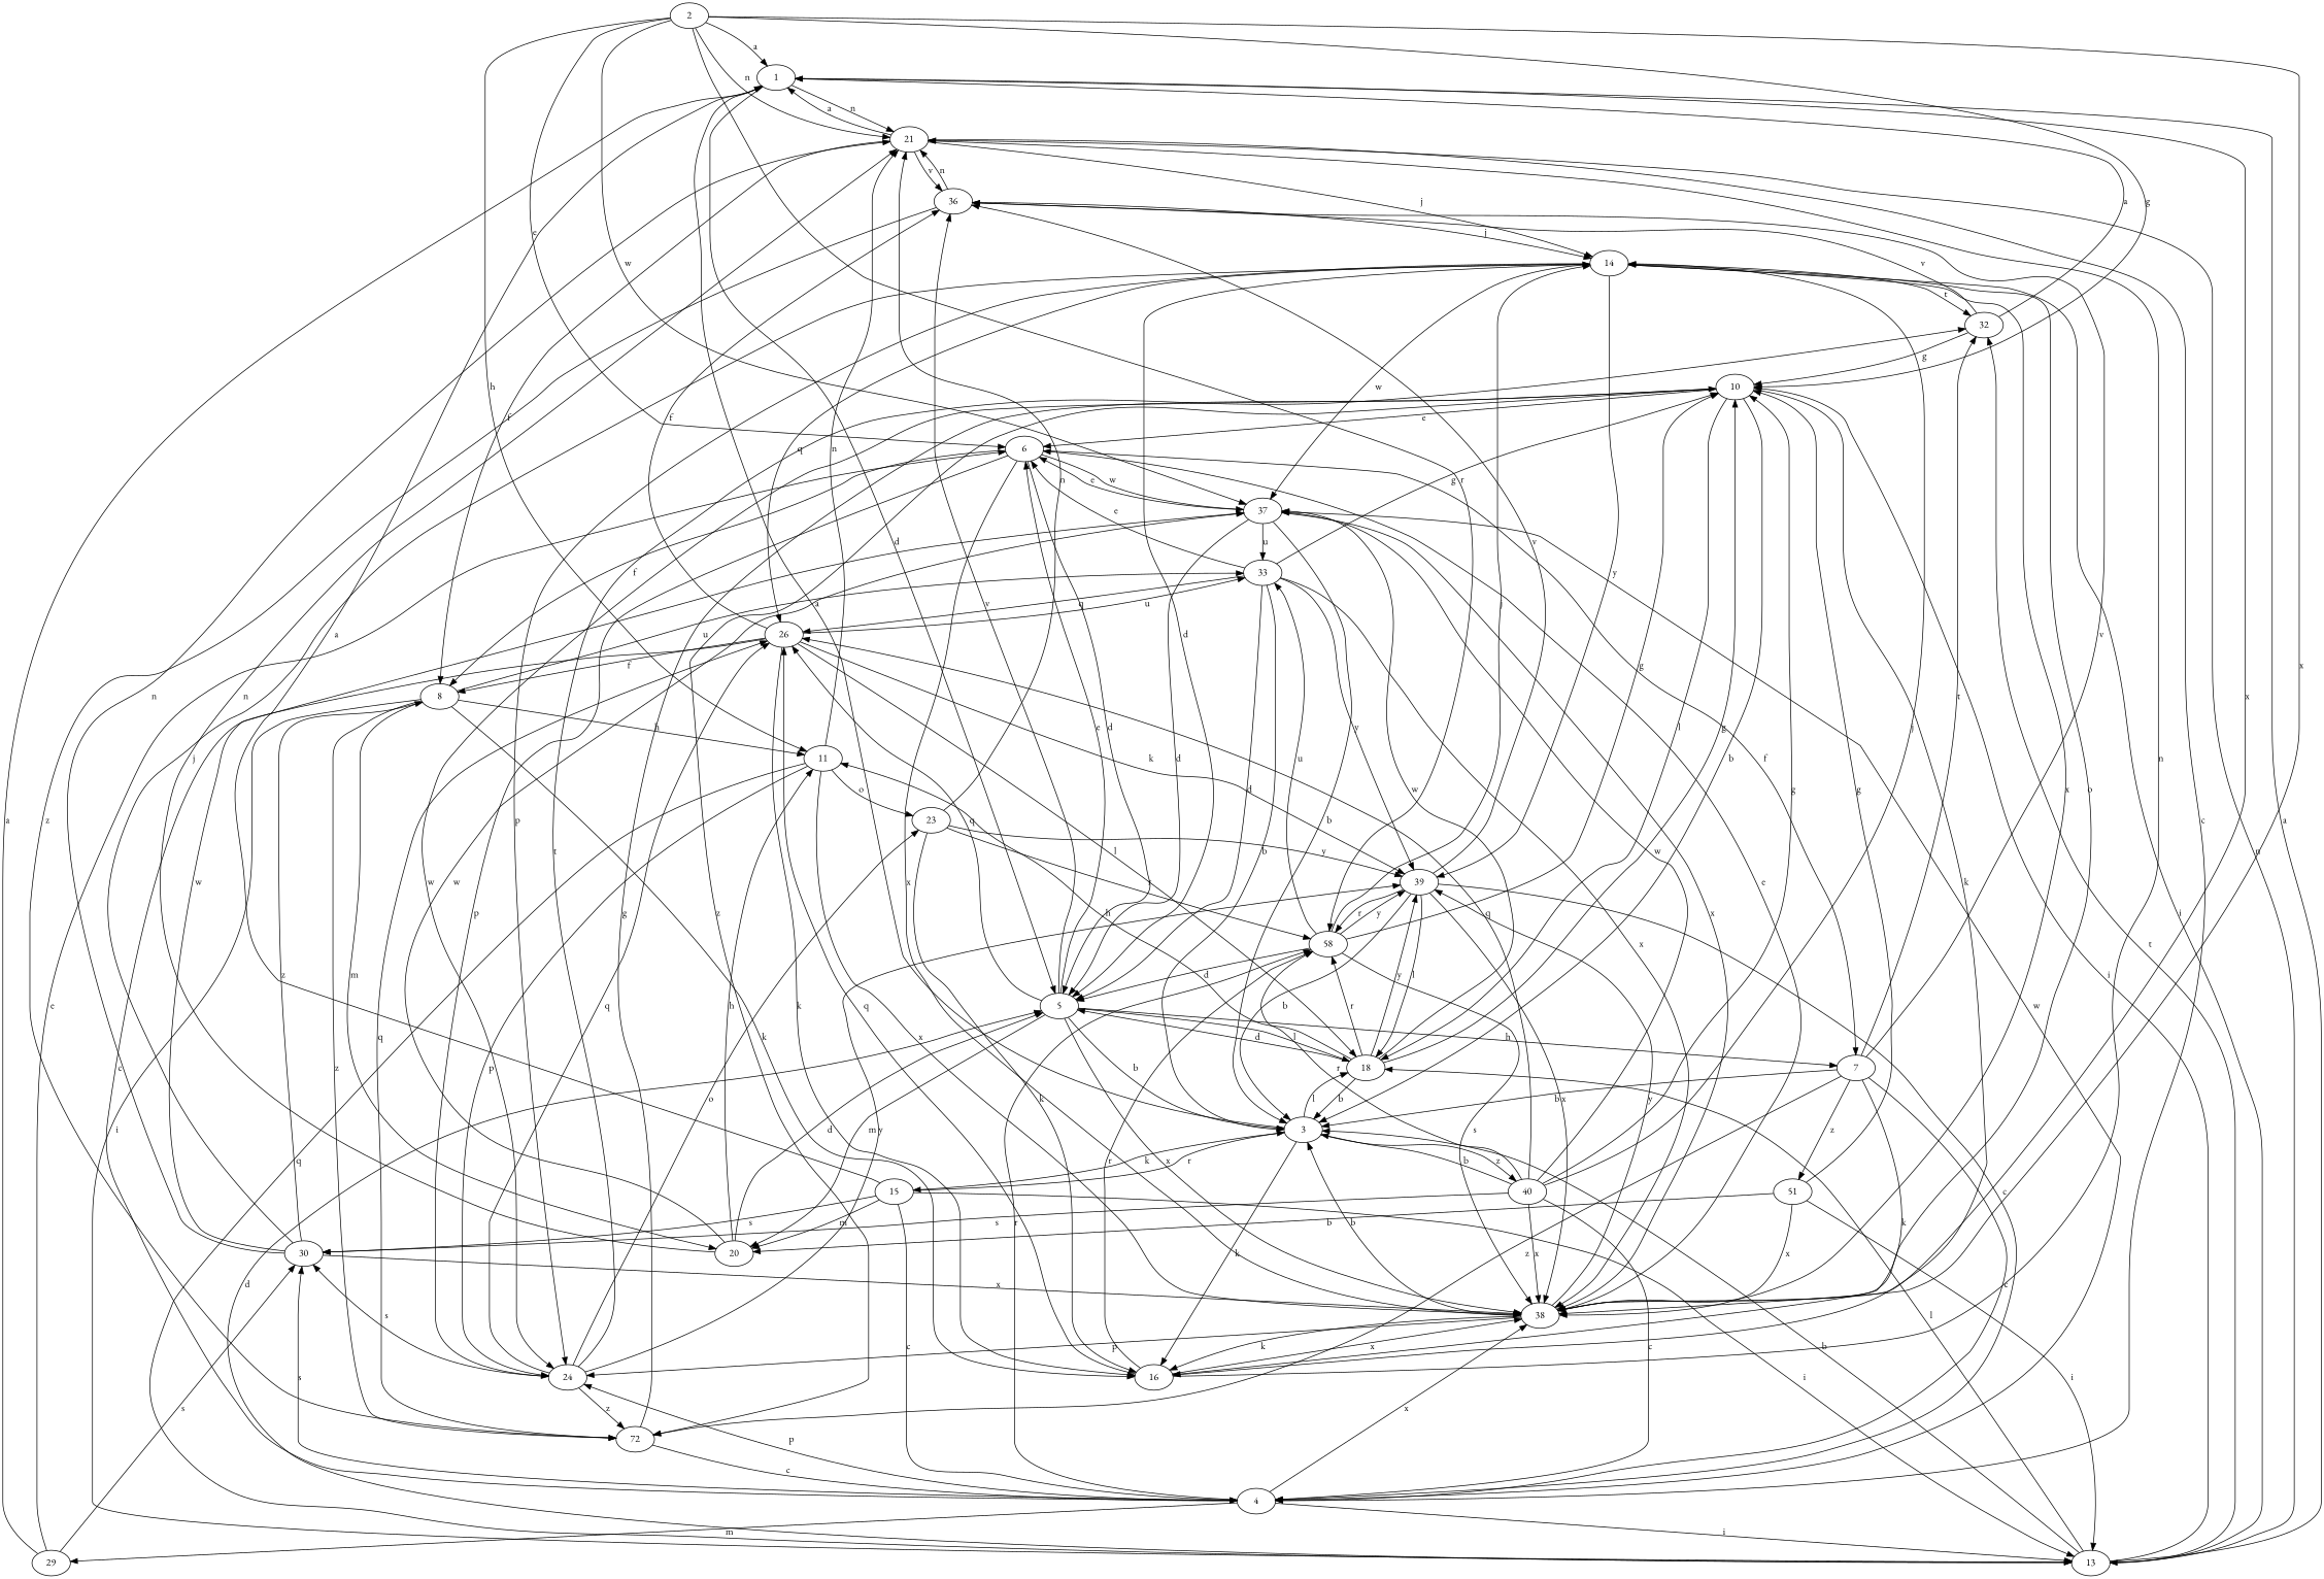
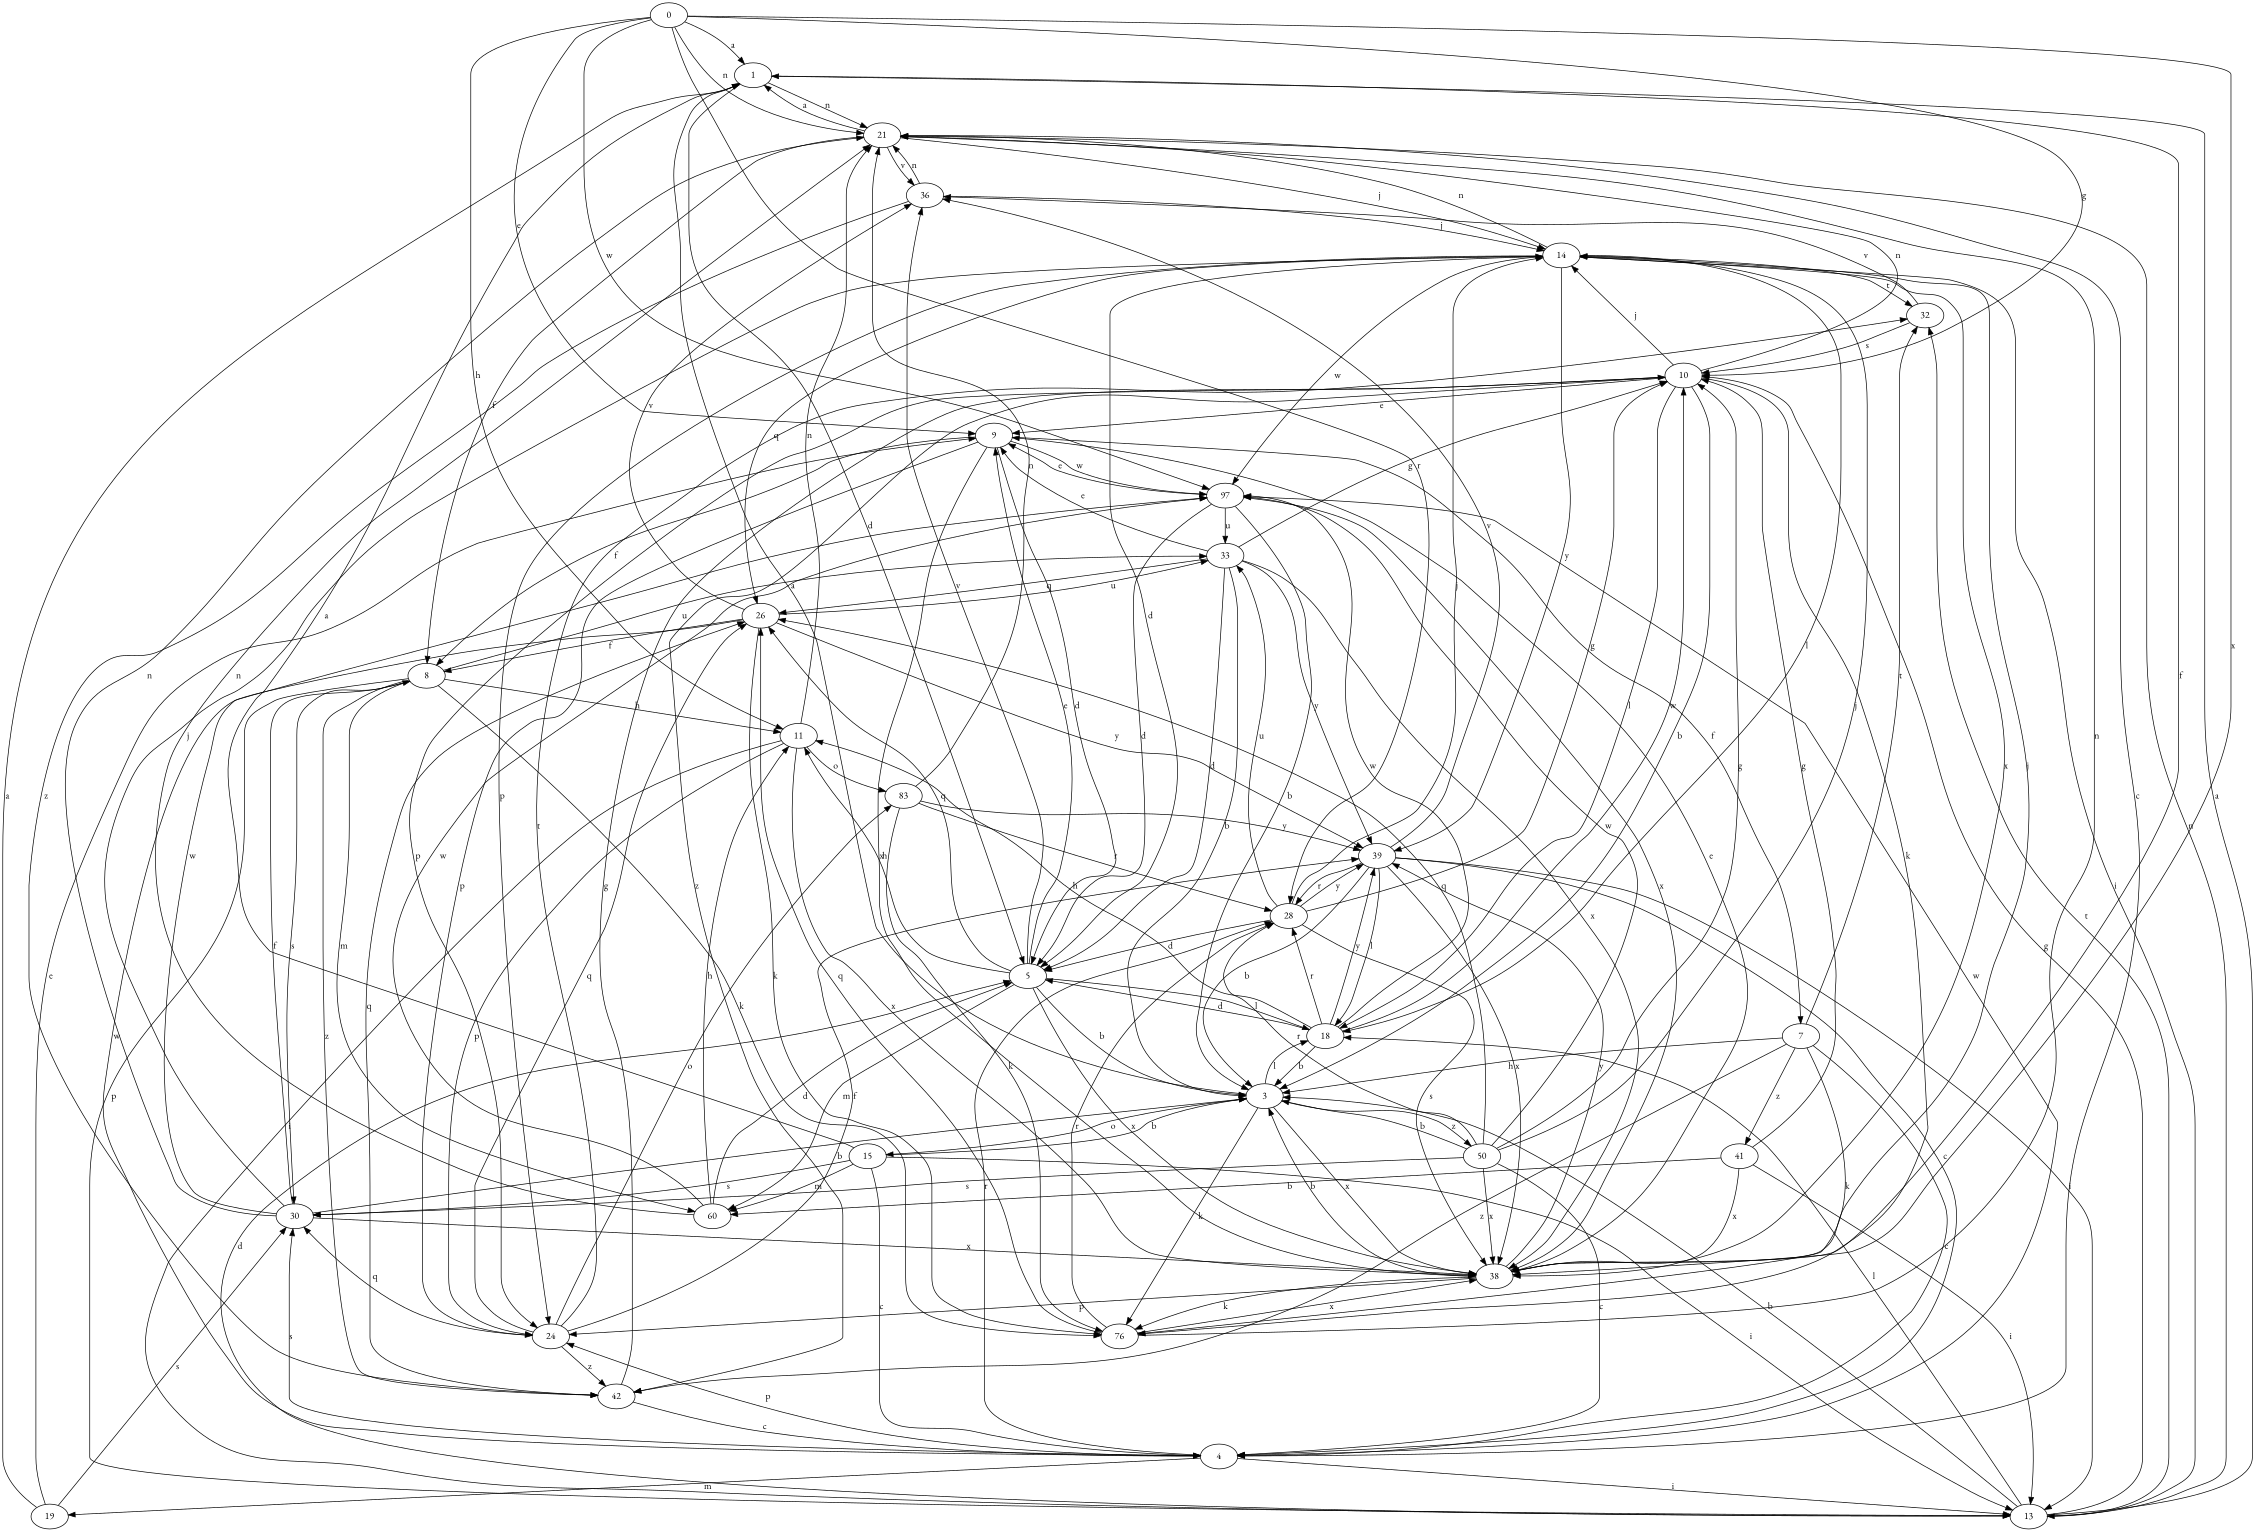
  strict digraph {
    fontname="EB Garamond"
    node [fontname="EB Garamond"]
    edge [fontname="EB Garamond"]
-   0 [label=2]
+   0
    1
-   6
+   6 [label=9]
    10
    11
    21
-   28 [label=58]
-   37
+   28
+   37 [label=97]
    38
    5
    24
    7
    8
    3
-   16
+   16 [label=76]
    18
-   42 [label=72]
+   42
    14
    13
-   23
+   23 [label=83]
    4
    36
    n23 [label=33]
    39
-   20
+   20 [label=60]
    26
    15
-   40
+   40 [label=50]
    30
-   19 [label=29]
+   19
    32
-   41 [label=51]
+   41
    0 -> 1 [label=a]
    0 -> 6 [label=e]
    0 -> 10 [label=g]
    0 -> 11 [label=h]
    0 -> 21 [label=n]
    0 -> 28 [label=r]
    0 -> 37 [label=w]
    0 -> 38 [label=x]
    1 -> 21 [label=n]
-   1 -> 38 [label=x]
+   1 -> 38 [label=f]
    1 -> 5 [label=d]
    6 -> 37 [label=w]
    6 -> 38 [label=x]
    6 -> 5 [label=d]
    6 -> 24 [label=p]
    6 -> 7 [label=f]
    6 -> 8 [label=f]
    10 -> 6 [label=e]
-   10 -> 24 [label=w]
+   10 -> 21 [label=n]
+   10 -> 24 [label=p]
    10 -> 3 [label=b]
    10 -> 16 [label=k]
    10 -> 18 [label=l]
    10 -> 42 [label=z]
+   10 -> 14 [label=j]
    11 -> 21 [label=n]
    11 -> 38 [label=x]
    11 -> 24 [label=p]
-   11 -> 13 [label=q]
+   11 -> 13 [label=i]
    11 -> 23 [label=o]
    21 -> 1 [label=a]
    21 -> 8 [label=f]
    21 -> 14 [label=j]
    21 -> 4 [label=c]
    21 -> 36 [label=v]
    28 -> 10 [label=g]
    28 -> 38 [label=s]
    28 -> 5 [label=d]
    28 -> 14 [label=j]
    28 -> n23 [label=u]
    28 -> 39 [label=y]
    37 -> 6 [label=e]
    37 -> 38 [label=x]
    37 -> 5 [label=d]
    37 -> 3 [label=b]
    37 -> n23 [label=u]
    38 -> 6 [label=e]
    38 -> 24 [label=p]
    38 -> 3 [label=b]
    38 -> 16 [label=k]
-   38 -> 14 [label=o]
+   38 -> 14 [label=j]
    38 -> 39 [label=y]
    5 -> 6 [label=e]
-   5 -> 7 [label=h]
+   5 -> 11 [label=h]
    5 -> 38 [label=x]
    5 -> 3 [label=b]
    5 -> 18 [label=l]
    5 -> 36 [label=v]
    5 -> 20 [label=m]
    5 -> 26 [label=q]
    24 -> 42 [label=z]
    24 -> 23 [label=o]
-   24 -> 39 [label=y]
+   24 -> 39 [label=f]
    24 -> 26 [label=q]
-   24 -> 30 [label=s]
+   24 -> 30 [label=q]
    24 -> 32 [label=t]
-   7 -> 3 [label=b]
+   7 -> 3 [label=h]
    7 -> 16 [label=k]
    7 -> 42 [label=z]
    7 -> 4 [label=c]
-   7 -> 36 [label=v]
    7 -> 32 [label=t]
    7 -> 41 [label=z]
    8 -> 11 [label=h]
    8 -> 16 [label=k]
    8 -> 42 [label=z]
-   8 -> 13 [label=i]
+   8 -> 13 [label=p]
    8 -> n23 [label=u]
    8 -> 20 [label=m]
+   8 -> 30 [label=s]
    3 -> 1 [label=a]
-   4 -> 38 [label=x]
+   3 -> 38 [label=x]
    3 -> 16 [label=k]
    3 -> 18 [label=l]
-   3 -> 15 [label=k]
+   3 -> 15 [label=o]
    3 -> 40 [label=z]
    16 -> 21 [label=n]
    16 -> 28 [label=r]
    16 -> 38 [label=x]
    16 -> 26 [label=q]
-   18 -> 10 [label=g]
+   18 -> 10 [label=w]
    18 -> 11 [label=h]
    18 -> 28 [label=r]
    18 -> 37 [label=w]
    18 -> 5 [label=d]
    18 -> 3 [label=b]
    18 -> 39 [label=y]
    42 -> 10 [label=g]
    42 -> 4 [label=c]
    42 -> 26 [label=q]
+   14 -> 21 [label=n]
    14 -> 37 [label=w]
    14 -> 38 [label=x]
    14 -> 5 [label=d]
    14 -> 24 [label=p]
-   26 -> 18 [label=l]
+   14 -> 18 [label=l]
    14 -> 13 [label=i]
    14 -> 39 [label=y]
    14 -> 26 [label=q]
    14 -> 32 [label=t]
    13 -> 1 [label=a]
-   13 -> 10 [label=i]
+   13 -> 10 [label=g]
    13 -> 21 [label=n]
    13 -> 5 [label=d]
    13 -> 3 [label=b]
    13 -> 18 [label=l]
    13 -> 32 [label=t]
    23 -> 21 [label=n]
    23 -> 28 [label=r]
    23 -> 16 [label=k]
    23 -> 39 [label=y]
    4 -> 28 [label=r]
    4 -> 37 [label=w]
    4 -> 24 [label=p]
    4 -> 13 [label=i]
    4 -> 30 [label=s]
    4 -> 19 [label=m]
    36 -> 21 [label=n]
    36 -> 42 [label=z]
    36 -> 14 [label=j]
    n23 -> 6 [label=e]
    n23 -> 10 [label=g]
    n23 -> 38 [label=x]
    n23 -> 5 [label=d]
    n23 -> 3 [label=b]
    n23 -> 39 [label=y]
    n23 -> 26 [label=q]
    39 -> 28 [label=r]
    39 -> 38 [label=x]
    39 -> 3 [label=b]
    39 -> 18 [label=l]
+   39 -> 13 [label=i]
    39 -> 4 [label=c]
    39 -> 36 [label=v]
    20 -> 11 [label=h]
    20 -> 21 [label=n]
    20 -> 37 [label=w]
    20 -> 5 [label=d]
    26 -> 8 [label=f]
    26 -> 16 [label=k]
-   26 -> 4 [label=c]
-   26 -> 36 [label=f]
+   26 -> 4 [label=w]
+   26 -> 36 [label=v]
    26 -> n23 [label=u]
-   26 -> 39 [label=k]
+   26 -> 39 [label=y]
    15 -> 1 [label=a]
-   15 -> 3 [label=r]
+   15 -> 3 [label=b]
    15 -> 13 [label=i]
    15 -> 4 [label=c]
    15 -> 20 [label=m]
    15 -> 30 [label=s]
    40 -> 10 [label=g]
    40 -> 28 [label=r]
    40 -> 37 [label=w]
    40 -> 38 [label=x]
    40 -> 3 [label=b]
    40 -> 14 [label=j]
    40 -> 4 [label=c]
    40 -> 26 [label=q]
    40 -> 30 [label=s]
    30 -> 21 [label=n]
    30 -> 37 [label=w]
    30 -> 38 [label=x]
-   30 -> 8 [label=z]
+   30 -> 8 [label=f]
+   30 -> 3 [label=b]
    30 -> 14 [label=j]
    19 -> 1 [label=a]
    19 -> 6 [label=e]
    19 -> 30 [label=s]
-   32 -> 1 [label=a]
-   32 -> 10 [label=g]
+   32 -> 10 [label=s]
    32 -> 36 [label=v]
    41 -> 10 [label=g]
    41 -> 38 [label=x]
    41 -> 13 [label=i]
    41 -> 20 [label=b]
  }
